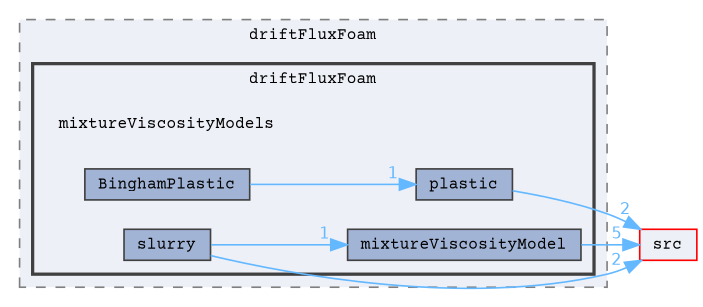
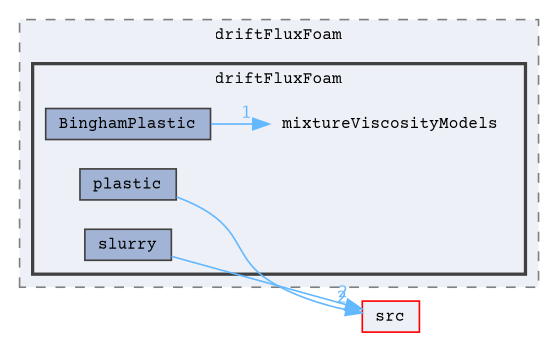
  digraph {
    compound=true
    fontname="Courier Prime"
    rankdir=LR
    node [fontname="Courier Prime" fontsize=10 shape=box color=grey25 fillcolor="#a2b4d6" style=filled]
    edge [color=steelblue1 fontcolor=steelblue1 fontname="Courier Prime" fontsize=10 headlabel=1 labeldistance=1.5 labelfontname=Helvetica labelfontsize=10]
    n1 [height=0.2 label=mixtureViscosityModels shape=plaintext width=0.4 color="" fillcolor="" style=""]
    n2 [height=0.2 label=BinghamPlastic width=0.4]
-   n3 [height=0.2 label=mixtureViscosityModel width=0.4]
    n4 [height=0.2 label=plastic width=0.4]
    n5 [height=0.2 label=slurry width=0.4]
    n6 [color=red fillcolor="#edf0f7" height=0.2 label=src width=0.4]
    subgraph cluster_1 {
      bgcolor="#edf0f7"
      fontsize=10
      label=driftFluxFoam
      pencolor=grey50
      style="filled,dashed"
      subgraph cluster_2 {
        bgcolor="#edf0f7"
        fontsize=10
        label=driftFluxFoam
        pencolor=grey25
        style="filled,bold"
        n1
        n2
-       n3
        n4
        n5
      }
    }
-   n2 -> n4
-   n3 -> n6 [headlabel=5]
+   n2 -> n1
    n4 -> n6 [headlabel=2]
-   n5 -> n3
    n5 -> n6 [headlabel=2]
  }
